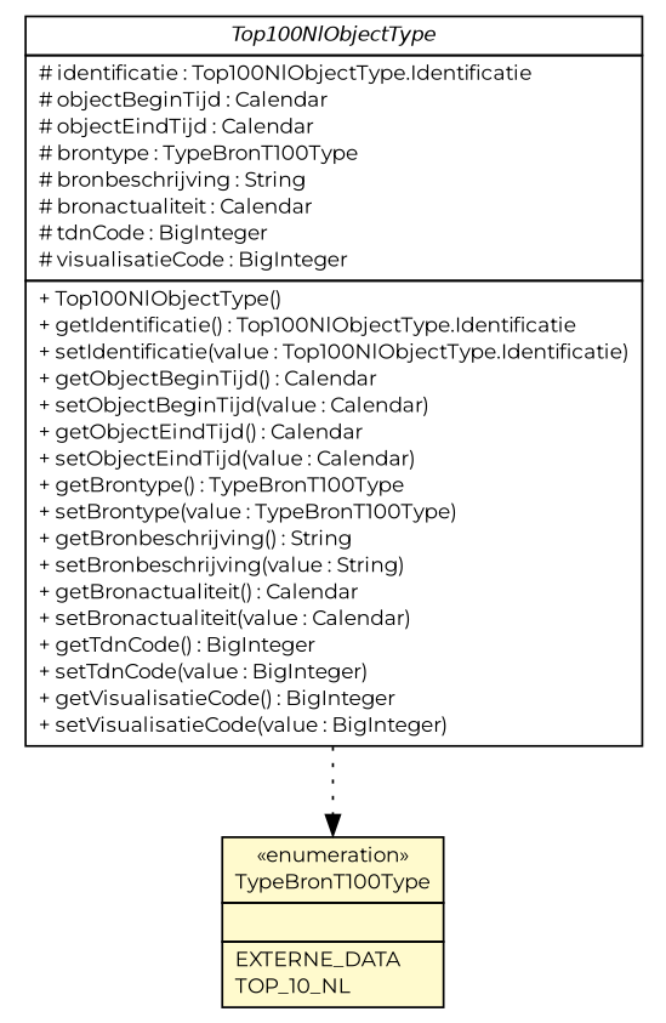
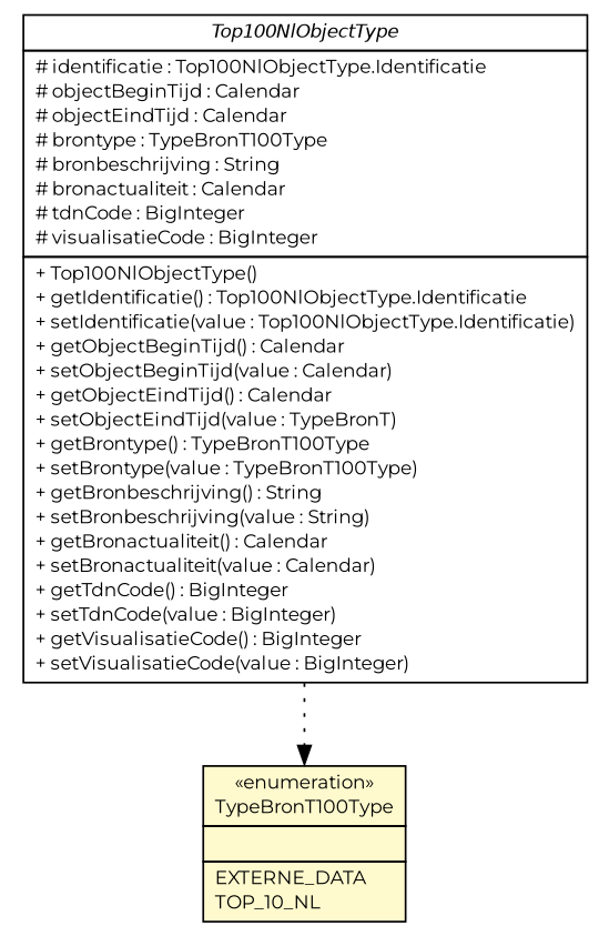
  digraph {
    nodesep=0.25
    ranksep=0.5
    fontname=Montserrat
    node [fontcolor=black fontname=Montserrat fontsize=10.0 shape=plaintext]
    n1 [label=<<table title="nl.b3p.topnl.top100nl.TypeBronT100Type" border="0" cellborder="1" cellspacing="0" cellpadding="2" port="p" bgcolor="lemonChiffon" href="./TypeBronT100Type.html"> 		<tr><td><table border="0" cellspacing="0" cellpadding="1"> <tr><td align="center" balign="center"> &#171;enumeration&#187; </td></tr> <tr><td align="center" balign="center"> TypeBronT100Type </td></tr> 		</table></td></tr> 		<tr><td><table border="0" cellspacing="0" cellpadding="1"> <tr><td align="left" balign="left">  </td></tr> 		</table></td></tr> 		<tr><td><table border="0" cellspacing="0" cellpadding="1"> <tr><td align="left" balign="left"> EXTERNE_DATA </td></tr> <tr><td align="left" balign="left"> TOP_10_NL </td></tr> 		</table></td></tr> 		</table>>]
-   n2 [label=<<table title="nl.b3p.topnl.top100nl.Top100NlObjectType" border="0" cellborder="1" cellspacing="0" cellpadding="2" port="p" href="./Top100NlObjectType.html"> 		<tr><td><table border="0" cellspacing="0" cellpadding="1"> <tr><td align="center" balign="center"><font face="Helvetica-Oblique"> Top100NlObjectType </font></td></tr> 		</table></td></tr> 		<tr><td><table border="0" cellspacing="0" cellpadding="1"> <tr><td align="left" balign="left"> # identificatie : Top100NlObjectType.Identificatie </td></tr> <tr><td align="left" balign="left"> # objectBeginTijd : Calendar </td></tr> <tr><td align="left" balign="left"> # objectEindTijd : Calendar </td></tr> <tr><td align="left" balign="left"> # brontype : TypeBronT100Type </td></tr> <tr><td align="left" balign="left"> # bronbeschrijving : String </td></tr> <tr><td align="left" balign="left"> # bronactualiteit : Calendar </td></tr> <tr><td align="left" balign="left"> # tdnCode : BigInteger </td></tr> <tr><td align="left" balign="left"> # visualisatieCode : BigInteger </td></tr> 		</table></td></tr> 		<tr><td><table border="0" cellspacing="0" cellpadding="1"> <tr><td align="left" balign="left"> + Top100NlObjectType() </td></tr> <tr><td align="left" balign="left"> + getIdentificatie() : Top100NlObjectType.Identificatie </td></tr> <tr><td align="left" balign="left"> + setIdentificatie(value : Top100NlObjectType.Identificatie) </td></tr> <tr><td align="left" balign="left"> + getObjectBeginTijd() : Calendar </td></tr> <tr><td align="left" balign="left"> + setObjectBeginTijd(value : Calendar) </td></tr> <tr><td align="left" balign="left"> + getObjectEindTijd() : Calendar </td></tr> <tr><td align="left" balign="left"> + setObjectEindTijd(value : Calendar) </td></tr> <tr><td align="left" balign="left"> + getBrontype() : TypeBronT100Type </td></tr> <tr><td align="left" balign="left"> + setBrontype(value : TypeBronT100Type) </td></tr> <tr><td align="left" balign="left"> + getBronbeschrijving() : String </td></tr> <tr><td align="left" balign="left"> + setBronbeschrijving(value : String) </td></tr> <tr><td align="left" balign="left"> + getBronactualiteit() : Calendar </td></tr> <tr><td align="left" balign="left"> + setBronactualiteit(value : Calendar) </td></tr> <tr><td align="left" balign="left"> + getTdnCode() : BigInteger </td></tr> <tr><td align="left" balign="left"> + setTdnCode(value : BigInteger) </td></tr> <tr><td align="left" balign="left"> + getVisualisatieCode() : BigInteger </td></tr> <tr><td align="left" balign="left"> + setVisualisatieCode(value : BigInteger) </td></tr> 		</table></td></tr> 		</table>>]
+   n2 [label=<<table title="nl.b3p.topnl.top100nl.Top100NlObjectType" border="0" cellborder="1" cellspacing="0" cellpadding="2" port="p" href="./Top100NlObjectType.html"> 		<tr><td><table border="0" cellspacing="0" cellpadding="1"> <tr><td align="center" balign="center"><font face="Helvetica-Oblique"> Top100NlObjectType </font></td></tr> 		</table></td></tr> 		<tr><td><table border="0" cellspacing="0" cellpadding="1"> <tr><td align="left" balign="left"> # identificatie : Top100NlObjectType.Identificatie </td></tr> <tr><td align="left" balign="left"> # objectBeginTijd : Calendar </td></tr> <tr><td align="left" balign="left"> # objectEindTijd : Calendar </td></tr> <tr><td align="left" balign="left"> # brontype : TypeBronT100Type </td></tr> <tr><td align="left" balign="left"> # bronbeschrijving : String </td></tr> <tr><td align="left" balign="left"> # bronactualiteit : Calendar </td></tr> <tr><td align="left" balign="left"> # tdnCode : BigInteger </td></tr> <tr><td align="left" balign="left"> # visualisatieCode : BigInteger </td></tr> 		</table></td></tr> 		<tr><td><table border="0" cellspacing="0" cellpadding="1"> <tr><td align="left" balign="left"> + Top100NlObjectType() </td></tr> <tr><td align="left" balign="left"> + getIdentificatie() : Top100NlObjectType.Identificatie </td></tr> <tr><td align="left" balign="left"> + setIdentificatie(value : Top100NlObjectType.Identificatie) </td></tr> <tr><td align="left" balign="left"> + getObjectBeginTijd() : Calendar </td></tr> <tr><td align="left" balign="left"> + setObjectBeginTijd(value : Calendar) </td></tr> <tr><td align="left" balign="left"> + getObjectEindTijd() : Calendar </td></tr> <tr><td align="left" balign="left"> + setObjectEindTijd(value : TypeBronT) </td></tr> <tr><td align="left" balign="left"> + getBrontype() : TypeBronT100Type </td></tr> <tr><td align="left" balign="left"> + setBrontype(value : TypeBronT100Type) </td></tr> <tr><td align="left" balign="left"> + getBronbeschrijving() : String </td></tr> <tr><td align="left" balign="left"> + setBronbeschrijving(value : String) </td></tr> <tr><td align="left" balign="left"> + getBronactualiteit() : Calendar </td></tr> <tr><td align="left" balign="left"> + setBronactualiteit(value : Calendar) </td></tr> <tr><td align="left" balign="left"> + getTdnCode() : BigInteger </td></tr> <tr><td align="left" balign="left"> + setTdnCode(value : BigInteger) </td></tr> <tr><td align="left" balign="left"> + getVisualisatieCode() : BigInteger </td></tr> <tr><td align="left" balign="left"> + setVisualisatieCode(value : BigInteger) </td></tr> 		</table></td></tr> 		</table>>]
    n2 -> n1 [arrowhead=normal color=black fontcolor=black fontname=Montserrat fontsize=10.0 headport=p labelfontname=Helvetica labelfontsize=10 tailport=p style=dotted]
  }
